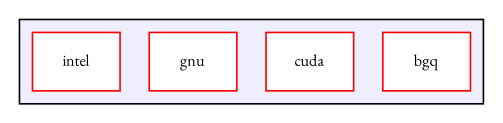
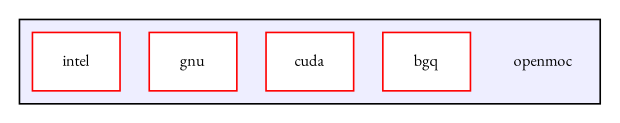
  digraph {
    compound=true
    fontname="EB Garamond"
    node [fontname="EB Garamond" fontsize=10 shape=box color=red fillcolor=white style=filled]
+   n1 [label=openmoc shape=plaintext color="" fillcolor="" style=""]
    n2 [label=bgq]
    n3 [label=cuda]
    n4 [label=gnu]
    n5 [label=intel]
    subgraph cluster_1 {
      bgcolor="#eeeeff"
      pencolor=black
+     n1
      n2
      n3
      n4
      n5
    }
  }
